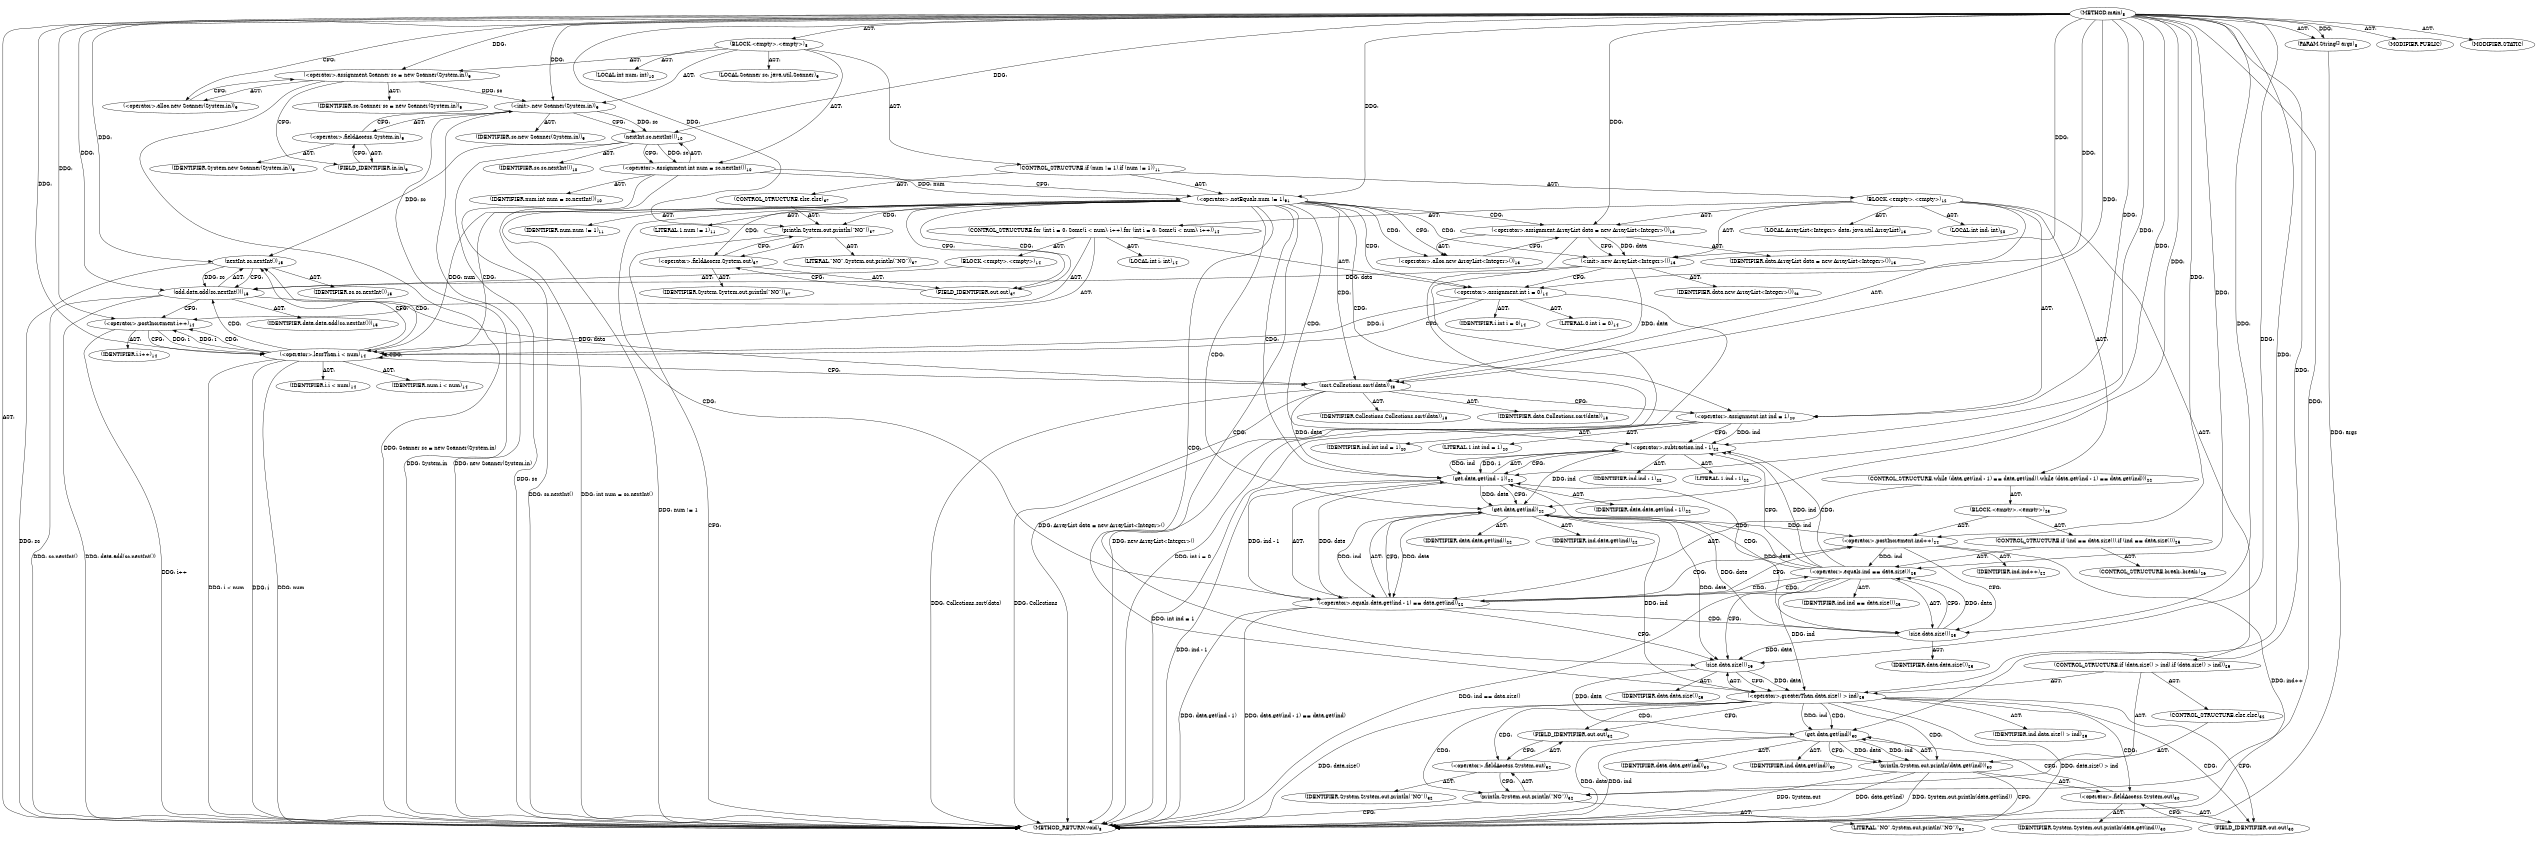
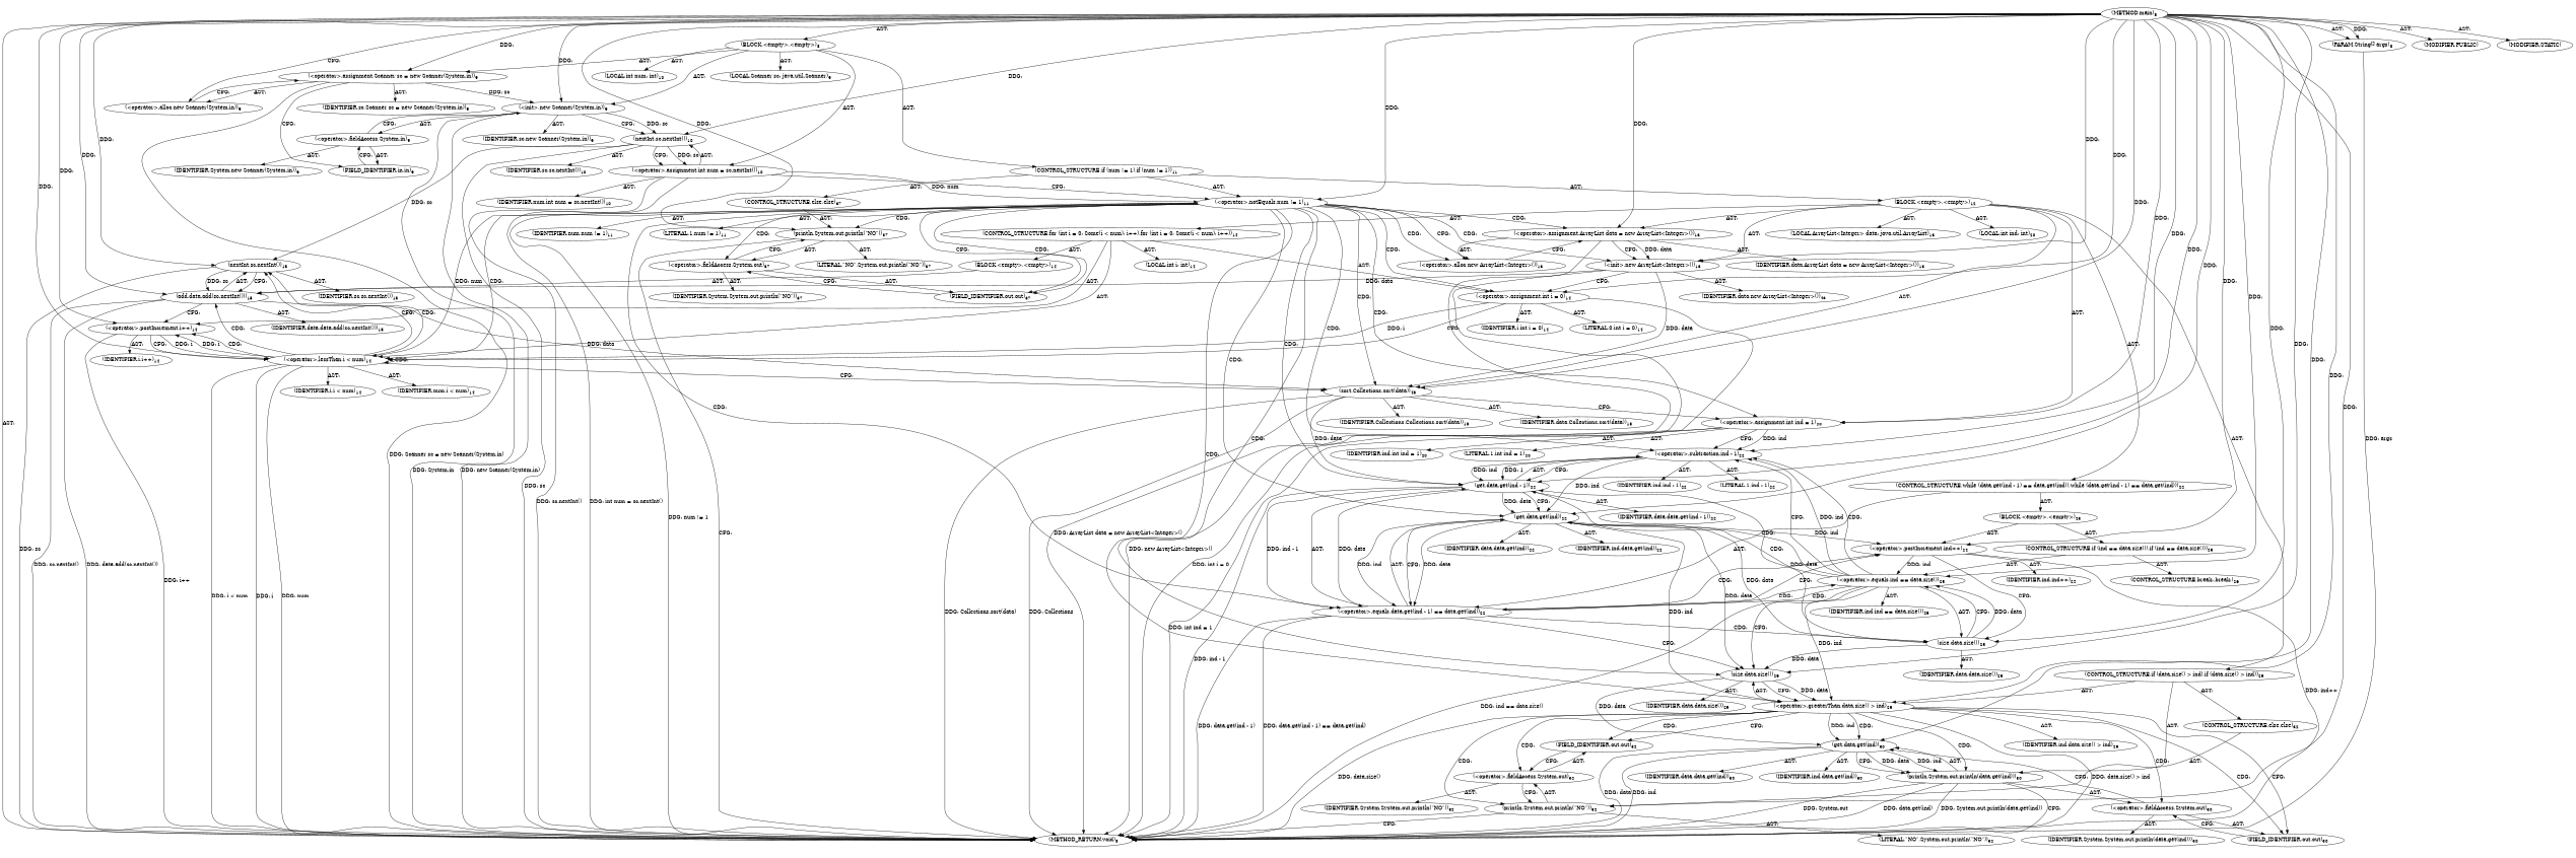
  digraph {
    n1 [label=<(METHOD,main)<SUB>8</SUB>>]
    n2 [label=<(PARAM,String[] args)<SUB>8</SUB>>]
    n3 [label=<(BLOCK,&lt;empty&gt;,&lt;empty&gt;)<SUB>8</SUB>>]
    n4 [label=<(&lt;operator&gt;.assignment,Scanner sc = new Scanner(System.in))<SUB>9</SUB>>]
    n5 [label=<(&lt;operator&gt;.alloc,new Scanner(System.in))<SUB>9</SUB>>]
    n6 [label=<(&lt;init&gt;,new Scanner(System.in))<SUB>9</SUB>>]
    n7 [label=<(nextInt,sc.nextInt())<SUB>10</SUB>>]
-   n8 [label=<(&lt;operator&gt;.notEquals,num != 1)<SUB>91</SUB>>]
+   n8 [label=<(&lt;operator&gt;.notEquals,num != 1)<SUB>11</SUB>>]
    n9 [label=<(&lt;operator&gt;.assignment,ArrayList data = new ArrayList&lt;Integer&gt;())<SUB>13</SUB>>]
    n10 [label=<(&lt;init&gt;,new ArrayList&lt;Integer&gt;())<SUB>13</SUB>>]
    n11 [label=<(&lt;operator&gt;.assignment,int i = 0)<SUB>14</SUB>>]
    n12 [label=<(&lt;operator&gt;.lessThan,i &lt; num)<SUB>14</SUB>>]
    n13 [label=<(&lt;operator&gt;.postIncrement,i++)<SUB>14</SUB>>]
    n14 [label=<(add,data.add(sc.nextInt()))<SUB>15</SUB>>]
    n15 [label=<(nextInt,sc.nextInt())<SUB>15</SUB>>]
    n16 [label=<(sort,Collections.sort(data))<SUB>48</SUB>>]
    n17 [label=<(&lt;operator&gt;.assignment,int ind = 1)<SUB>20</SUB>>]
    n18 [label=<(get,data.get(ind - 1))<SUB>22</SUB>>]
    n19 [label=<(&lt;operator&gt;.subtraction,ind - 1)<SUB>22</SUB>>]
    n20 [label=<(get,data.get(ind))<SUB>22</SUB>>]
    n21 [label=<(&lt;operator&gt;.postIncrement,ind++)<SUB>24</SUB>>]
    n22 [label=<(&lt;operator&gt;.equals,ind == data.size())<SUB>25</SUB>>]
    n23 [label=<(size,data.size())<SUB>25</SUB>>]
    n24 [label=<(&lt;operator&gt;.greaterThan,data.size() &gt; ind)<SUB>29</SUB>>]
    n25 [label=<(size,data.size())<SUB>29</SUB>>]
    n26 [label=<(get,data.get(ind))<SUB>30</SUB>>]
    n27 [label=<(println,System.out.println(&quot;NO&quot;))<SUB>32</SUB>>]
    n28 [label=<(println,System.out.println(&quot;NO&quot;))<SUB>37</SUB>>]
    n29 [label=<(MODIFIER,PUBLIC)>]
    n30 [label=<(MODIFIER,STATIC)>]
    n31 [label=<(METHOD_RETURN,void)<SUB>8</SUB>>]
    n32 [label=<(LOCAL,Scanner sc: java.util.Scanner)<SUB>9</SUB>>]
    n33 [label=<(LOCAL,int num: int)<SUB>10</SUB>>]
    n34 [label=<(&lt;operator&gt;.assignment,int num = sc.nextInt())<SUB>10</SUB>>]
    n35 [label=<(CONTROL_STRUCTURE,if (num != 1),if (num != 1))<SUB>11</SUB>>]
    n36 [label=<(IDENTIFIER,sc,Scanner sc = new Scanner(System.in))<SUB>9</SUB>>]
    n37 [label=<(FIELD_IDENTIFIER,in,in)<SUB>9</SUB>>]
    n38 [label=<(IDENTIFIER,sc,new Scanner(System.in))<SUB>9</SUB>>]
    n39 [label=<(&lt;operator&gt;.fieldAccess,System.in)<SUB>9</SUB>>]
    n40 [label=<(IDENTIFIER,sc,sc.nextInt())<SUB>10</SUB>>]
    n41 [label=<(IDENTIFIER,num,num != 1)<SUB>11</SUB>>]
    n42 [label=<(LITERAL,1,num != 1)<SUB>11</SUB>>]
    n43 [label=<(&lt;operator&gt;.alloc,new ArrayList&lt;Integer&gt;())<SUB>13</SUB>>]
    n44 [label=<(&lt;operator&gt;.equals,data.get(ind - 1) == data.get(ind))<SUB>22</SUB>>]
    n45 [label=<(&lt;operator&gt;.fieldAccess,System.out)<SUB>37</SUB>>]
    n46 [label=<(FIELD_IDENTIFIER,out,out)<SUB>37</SUB>>]
    n47 [label=<(IDENTIFIER,data,ArrayList data = new ArrayList&lt;Integer&gt;())<SUB>13</SUB>>]
    n48 [label=<(IDENTIFIER,data,new ArrayList&lt;Integer&gt;())<SUB>43</SUB>>]
    n49 [label=<(IDENTIFIER,i,int i = 0)<SUB>14</SUB>>]
    n50 [label=<(LITERAL,0,int i = 0)<SUB>14</SUB>>]
    n51 [label=<(IDENTIFIER,i,i &lt; num)<SUB>14</SUB>>]
    n52 [label=<(IDENTIFIER,num,i &lt; num)<SUB>14</SUB>>]
    n53 [label=<(IDENTIFIER,i,i++)<SUB>14</SUB>>]
    n54 [label=<(IDENTIFIER,data,data.add(sc.nextInt()))<SUB>15</SUB>>]
    n55 [label=<(IDENTIFIER,sc,sc.nextInt())<SUB>15</SUB>>]
    n56 [label=<(IDENTIFIER,Collections,Collections.sort(data))<SUB>18</SUB>>]
    n57 [label=<(IDENTIFIER,data,Collections.sort(data))<SUB>18</SUB>>]
    n58 [label=<(IDENTIFIER,ind,int ind = 1)<SUB>20</SUB>>]
    n59 [label=<(LITERAL,1,int ind = 1)<SUB>20</SUB>>]
    n60 [label=<(IDENTIFIER,data,data.get(ind - 1))<SUB>22</SUB>>]
    n61 [label=<(IDENTIFIER,ind,ind - 1)<SUB>22</SUB>>]
    n62 [label=<(LITERAL,1,ind - 1)<SUB>22</SUB>>]
    n63 [label=<(IDENTIFIER,data,data.get(ind))<SUB>22</SUB>>]
    n64 [label=<(IDENTIFIER,ind,data.get(ind))<SUB>22</SUB>>]
    n65 [label=<(IDENTIFIER,ind,ind++)<SUB>24</SUB>>]
    n66 [label=<(IDENTIFIER,ind,ind == data.size())<SUB>25</SUB>>]
    n67 [label=<(IDENTIFIER,data,data.size())<SUB>25</SUB>>]
    n68 [label=<(println,System.out.println(data.get(ind)))<SUB>30</SUB>>]
    n69 [label=<(IDENTIFIER,ind,data.size() &gt; ind)<SUB>29</SUB>>]
    n70 [label=<(&lt;operator&gt;.fieldAccess,System.out)<SUB>30</SUB>>]
    n71 [label=<(FIELD_IDENTIFIER,out,out)<SUB>30</SUB>>]
    n72 [label=<(&lt;operator&gt;.fieldAccess,System.out)<SUB>32</SUB>>]
    n73 [label=<(FIELD_IDENTIFIER,out,out)<SUB>32</SUB>>]
    n74 [label=<(IDENTIFIER,data,data.size())<SUB>29</SUB>>]
    n75 [label=<(IDENTIFIER,data,data.get(ind))<SUB>30</SUB>>]
    n76 [label=<(IDENTIFIER,ind,data.get(ind))<SUB>30</SUB>>]
    n77 [label=<(LITERAL,&quot;NO&quot;,System.out.println(&quot;NO&quot;))<SUB>32</SUB>>]
    n78 [label=<(LITERAL,&quot;NO&quot;,System.out.println(&quot;NO&quot;))<SUB>37</SUB>>]
    n79 [label=<(IDENTIFIER,num,int num = sc.nextInt())<SUB>10</SUB>>]
    n80 [label=<(BLOCK,&lt;empty&gt;,&lt;empty&gt;)<SUB>12</SUB>>]
    n81 [label=<(CONTROL_STRUCTURE,else,else)<SUB>37</SUB>>]
    n82 [label=<(IDENTIFIER,System,new Scanner(System.in))<SUB>9</SUB>>]
    n83 [label=<(LOCAL,ArrayList&lt;Integer&gt; data: java.util.ArrayList)<SUB>13</SUB>>]
    n84 [label=<(CONTROL_STRUCTURE,for (int i = 0; Some(i &lt; num); i++),for (int i = 0; Some(i &lt; num); i++))<SUB>14</SUB>>]
    n85 [label=<(LOCAL,int ind: int)<SUB>20</SUB>>]
    n86 [label=<(CONTROL_STRUCTURE,while (data.get(ind - 1) == data.get(ind)),while (data.get(ind - 1) == data.get(ind)))<SUB>22</SUB>>]
    n87 [label=<(CONTROL_STRUCTURE,if (data.size() &gt; ind),if (data.size() &gt; ind))<SUB>29</SUB>>]
    n88 [label=<(IDENTIFIER,System,System.out.println(&quot;NO&quot;))<SUB>37</SUB>>]
    n89 [label=<(LOCAL,int i: int)<SUB>14</SUB>>]
    n90 [label=<(BLOCK,&lt;empty&gt;,&lt;empty&gt;)<SUB>14</SUB>>]
    n91 [label=<(BLOCK,&lt;empty&gt;,&lt;empty&gt;)<SUB>23</SUB>>]
    n92 [label=<(CONTROL_STRUCTURE,else,else)<SUB>32</SUB>>]
    n93 [label=<(CONTROL_STRUCTURE,if (ind == data.size()),if (ind == data.size()))<SUB>25</SUB>>]
    n94 [label=<(CONTROL_STRUCTURE,break;,break;)<SUB>26</SUB>>]
    n95 [label=<(IDENTIFIER,System,System.out.println(data.get(ind)))<SUB>30</SUB>>]
    n96 [label=<(IDENTIFIER,System,System.out.println(&quot;NO&quot;))<SUB>32</SUB>>]
    n1 -> n2 [label="AST: "]
    n1 -> n2 [label="DDG: "]
    n1 -> n3 [label="AST: "]
    n1 -> n4 [label="DDG: "]
    n1 -> n5 [label="CFG: "]
    n1 -> n6 [label="DDG: "]
    n1 -> n7 [label="DDG: "]
    n1 -> n8 [label="DDG: "]
    n1 -> n9 [label="DDG: "]
    n1 -> n10 [label="DDG: "]
    n1 -> n11 [label="DDG: "]
    n1 -> n12 [label="DDG: "]
    n1 -> n13 [label="DDG: "]
    n1 -> n14 [label="DDG: "]
    n1 -> n15 [label="DDG: "]
    n1 -> n16 [label="DDG: "]
    n1 -> n17 [label="DDG: "]
    n1 -> n18 [label="DDG: "]
    n1 -> n19 [label="DDG: "]
    n1 -> n20 [label="DDG: "]
    n1 -> n21 [label="DDG: "]
    n1 -> n22 [label="DDG: "]
    n1 -> n23 [label="DDG: "]
    n1 -> n24 [label="DDG: "]
    n1 -> n25 [label="DDG: "]
    n1 -> n26 [label="DDG: "]
    n1 -> n27 [label="DDG: "]
    n1 -> n28 [label="DDG: "]
    n1 -> n29 [label="AST: "]
    n1 -> n30 [label="AST: "]
    n1 -> n31 [label="AST: "]
    n2 -> n31 [label="DDG: args"]
    n3 -> n4 [label="AST: "]
    n3 -> n6 [label="AST: "]
    n3 -> n32 [label="AST: "]
    n3 -> n33 [label="AST: "]
    n3 -> n34 [label="AST: "]
    n3 -> n35 [label="AST: "]
    n4 -> n5 [label="AST: "]
    n4 -> n6 [label="DDG: sc"]
    n4 -> n31 [label="DDG: Scanner sc = new Scanner(System.in)"]
    n4 -> n36 [label="AST: "]
    n4 -> n37 [label="CFG: "]
    n5 -> n4 [label="CFG: "]
    n6 -> n7 [label="CFG: "]
    n6 -> n7 [label="DDG: sc"]
    n6 -> n31 [label="DDG: System.in"]
    n6 -> n31 [label="DDG: new Scanner(System.in)"]
    n6 -> n38 [label="AST: "]
    n6 -> n39 [label="AST: "]
    n7 -> n15 [label="DDG: sc"]
    n7 -> n31 [label="DDG: sc"]
    n7 -> n34 [label="CFG: "]
    n7 -> n34 [label="DDG: sc"]
    n7 -> n40 [label="AST: "]
    n8 -> n9 [label="CDG: "]
    n8 -> n10 [label="CDG: "]
    n8 -> n11 [label="CDG: "]
    n8 -> n12 [label="DDG: num"]
    n8 -> n12 [label="CDG: "]
    n8 -> n16 [label="CDG: "]
    n8 -> n17 [label="CDG: "]
    n8 -> n18 [label="CDG: "]
    n8 -> n19 [label="CDG: "]
    n8 -> n20 [label="CDG: "]
    n8 -> n24 [label="CDG: "]
    n8 -> n25 [label="CDG: "]
    n8 -> n28 [label="CDG: "]
    n8 -> n31 [label="DDG: num != 1"]
    n8 -> n41 [label="AST: "]
    n8 -> n42 [label="AST: "]
    n8 -> n43 [label="CFG: "]
    n8 -> n43 [label="CDG: "]
    n8 -> n44 [label="CDG: "]
    n8 -> n45 [label="CDG: "]
    n8 -> n46 [label="CFG: "]
    n8 -> n46 [label="CDG: "]
    n9 -> n10 [label="CFG: "]
    n9 -> n10 [label="DDG: data"]
    n9 -> n31 [label="DDG: ArrayList data = new ArrayList&lt;Integer&gt;()"]
    n9 -> n43 [label="AST: "]
    n9 -> n47 [label="AST: "]
    n10 -> n11 [label="CFG: "]
    n10 -> n14 [label="DDG: data"]
    n10 -> n16 [label="DDG: data"]
    n10 -> n31 [label="DDG: new ArrayList&lt;Integer&gt;()"]
    n10 -> n48 [label="AST: "]
    n11 -> n12 [label="CFG: "]
    n11 -> n12 [label="DDG: i"]
    n11 -> n31 [label="DDG: int i = 0"]
    n11 -> n49 [label="AST: "]
    n11 -> n50 [label="AST: "]
    n12 -> n12 [label="CDG: "]
    n12 -> n13 [label="DDG: i"]
    n12 -> n13 [label="CDG: "]
    n12 -> n14 [label="CDG: "]
    n12 -> n15 [label="CFG: "]
    n12 -> n15 [label="CDG: "]
    n12 -> n16 [label="CFG: "]
    n12 -> n31 [label="DDG: i"]
    n12 -> n31 [label="DDG: num"]
    n12 -> n31 [label="DDG: i &lt; num"]
    n12 -> n51 [label="AST: "]
    n12 -> n52 [label="AST: "]
    n13 -> n12 [label="CFG: "]
    n13 -> n12 [label="DDG: i"]
    n13 -> n31 [label="DDG: i++"]
    n13 -> n53 [label="AST: "]
    n14 -> n13 [label="CFG: "]
    n14 -> n15 [label="AST: "]
    n14 -> n16 [label="DDG: data"]
    n14 -> n31 [label="DDG: sc.nextInt()"]
    n14 -> n31 [label="DDG: data.add(sc.nextInt())"]
    n14 -> n54 [label="AST: "]
    n15 -> n14 [label="CFG: "]
    n15 -> n14 [label="DDG: sc"]
    n15 -> n31 [label="DDG: sc"]
    n15 -> n55 [label="AST: "]
    n16 -> n17 [label="CFG: "]
    n16 -> n18 [label="DDG: data"]
    n16 -> n31 [label="DDG: Collections.sort(data)"]
    n16 -> n31 [label="DDG: Collections"]
    n16 -> n56 [label="AST: "]
    n16 -> n57 [label="AST: "]
    n17 -> n19 [label="CFG: "]
    n17 -> n19 [label="DDG: ind"]
    n17 -> n31 [label="DDG: int ind = 1"]
    n17 -> n58 [label="AST: "]
    n17 -> n59 [label="AST: "]
    n18 -> n19 [label="AST: "]
    n18 -> n20 [label="CFG: "]
    n18 -> n20 [label="DDG: data"]
    n18 -> n31 [label="DDG: ind - 1"]
    n18 -> n44 [label="DDG: data"]
    n18 -> n44 [label="DDG: ind - 1"]
    n18 -> n60 [label="AST: "]
    n19 -> n18 [label="CFG: "]
    n19 -> n18 [label="DDG: ind"]
    n19 -> n18 [label="DDG: 1"]
    n19 -> n20 [label="DDG: ind"]
    n19 -> n61 [label="AST: "]
    n19 -> n62 [label="AST: "]
    n20 -> n21 [label="DDG: ind"]
    n20 -> n23 [label="DDG: data"]
    n20 -> n24 [label="DDG: ind"]
    n20 -> n25 [label="DDG: data"]
    n20 -> n44 [label="CFG: "]
    n20 -> n44 [label="DDG: data"]
    n20 -> n44 [label="DDG: ind"]
    n20 -> n63 [label="AST: "]
    n20 -> n64 [label="AST: "]
    n21 -> n22 [label="DDG: ind"]
    n21 -> n23 [label="CFG: "]
    n21 -> n31 [label="DDG: ind++"]
    n21 -> n65 [label="AST: "]
    n22 -> n18 [label="CDG: "]
    n22 -> n19 [label="CFG: "]
    n22 -> n19 [label="DDG: ind"]
    n22 -> n19 [label="CDG: "]
    n22 -> n20 [label="CDG: "]
    n22 -> n23 [label="AST: "]
    n22 -> n24 [label="DDG: ind"]
    n22 -> n25 [label="CFG: "]
    n22 -> n31 [label="DDG: ind == data.size()"]
    n22 -> n44 [label="CDG: "]
    n22 -> n66 [label="AST: "]
    n23 -> n18 [label="DDG: data"]
    n23 -> n22 [label="CFG: "]
    n23 -> n22 [label="DDG: data"]
    n23 -> n25 [label="DDG: data"]
    n23 -> n67 [label="AST: "]
    n24 -> n25 [label="AST: "]
    n24 -> n26 [label="DDG: ind"]
    n24 -> n26 [label="CDG: "]
    n24 -> n27 [label="CDG: "]
    n24 -> n31 [label="DDG: data.size()"]
    n24 -> n31 [label="DDG: data.size() &gt; ind"]
    n24 -> n68 [label="CDG: "]
    n24 -> n69 [label="AST: "]
    n24 -> n70 [label="CDG: "]
    n24 -> n71 [label="CFG: "]
    n24 -> n71 [label="CDG: "]
    n24 -> n72 [label="CDG: "]
    n24 -> n73 [label="CFG: "]
    n24 -> n73 [label="CDG: "]
    n25 -> n24 [label="CFG: "]
    n25 -> n24 [label="DDG: data"]
    n25 -> n26 [label="DDG: data"]
    n25 -> n74 [label="AST: "]
    n26 -> n31 [label="DDG: data"]
    n26 -> n31 [label="DDG: ind"]
    n26 -> n68 [label="CFG: "]
    n26 -> n68 [label="DDG: data"]
    n26 -> n68 [label="DDG: ind"]
    n26 -> n75 [label="AST: "]
    n26 -> n76 [label="AST: "]
    n27 -> n31 [label="CFG: "]
    n27 -> n72 [label="AST: "]
    n27 -> n77 [label="AST: "]
    n28 -> n31 [label="CFG: "]
    n28 -> n45 [label="AST: "]
    n28 -> n78 [label="AST: "]
    n34 -> n7 [label="AST: "]
    n34 -> n8 [label="CFG: "]
    n34 -> n8 [label="DDG: num"]
    n34 -> n31 [label="DDG: sc.nextInt()"]
    n34 -> n31 [label="DDG: int num = sc.nextInt()"]
    n34 -> n79 [label="AST: "]
    n35 -> n8 [label="AST: "]
    n35 -> n80 [label="AST: "]
    n35 -> n81 [label="AST: "]
    n37 -> n39 [label="CFG: "]
    n39 -> n6 [label="CFG: "]
    n39 -> n37 [label="AST: "]
    n39 -> n82 [label="AST: "]
    n43 -> n9 [label="CFG: "]
    n44 -> n18 [label="AST: "]
    n44 -> n20 [label="AST: "]
    n44 -> n21 [label="CFG: "]
    n44 -> n21 [label="CDG: "]
    n44 -> n22 [label="CDG: "]
    n44 -> n23 [label="CDG: "]
    n44 -> n25 [label="CFG: "]
    n44 -> n31 [label="DDG: data.get(ind - 1)"]
    n44 -> n31 [label="DDG: data.get(ind - 1) == data.get(ind)"]
    n45 -> n28 [label="CFG: "]
    n45 -> n46 [label="AST: "]
    n45 -> n88 [label="AST: "]
    n46 -> n45 [label="CFG: "]
    n68 -> n26 [label="AST: "]
    n68 -> n31 [label="CFG: "]
    n68 -> n31 [label="DDG: System.out"]
    n68 -> n31 [label="DDG: data.get(ind)"]
    n68 -> n31 [label="DDG: System.out.println(data.get(ind))"]
    n68 -> n70 [label="AST: "]
    n70 -> n26 [label="CFG: "]
    n70 -> n71 [label="AST: "]
    n70 -> n95 [label="AST: "]
    n71 -> n70 [label="CFG: "]
    n72 -> n27 [label="CFG: "]
    n72 -> n73 [label="AST: "]
    n72 -> n96 [label="AST: "]
    n73 -> n72 [label="CFG: "]
    n80 -> n9 [label="AST: "]
    n80 -> n10 [label="AST: "]
    n80 -> n16 [label="AST: "]
    n80 -> n17 [label="AST: "]
    n80 -> n83 [label="AST: "]
    n80 -> n84 [label="AST: "]
    n80 -> n85 [label="AST: "]
    n80 -> n86 [label="AST: "]
    n80 -> n87 [label="AST: "]
    n81 -> n28 [label="AST: "]
    n84 -> n11 [label="AST: "]
    n84 -> n12 [label="AST: "]
    n84 -> n13 [label="AST: "]
    n84 -> n89 [label="AST: "]
    n84 -> n90 [label="AST: "]
    n86 -> n44 [label="AST: "]
    n86 -> n91 [label="AST: "]
    n87 -> n24 [label="AST: "]
    n87 -> n68 [label="AST: "]
    n87 -> n92 [label="AST: "]
    n90 -> n14 [label="AST: "]
    n91 -> n21 [label="AST: "]
    n91 -> n93 [label="AST: "]
    n92 -> n27 [label="AST: "]
    n93 -> n22 [label="AST: "]
    n93 -> n94 [label="AST: "]
  }
